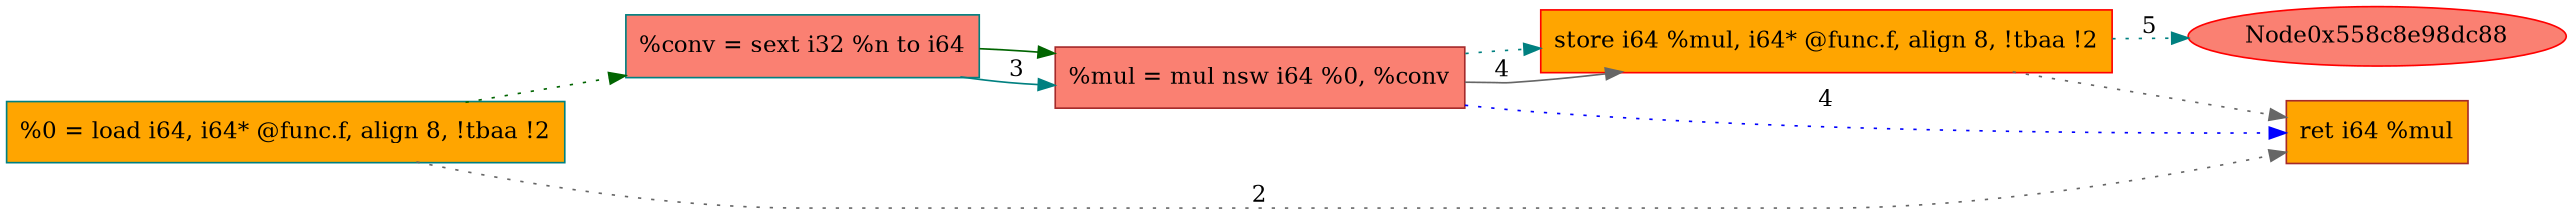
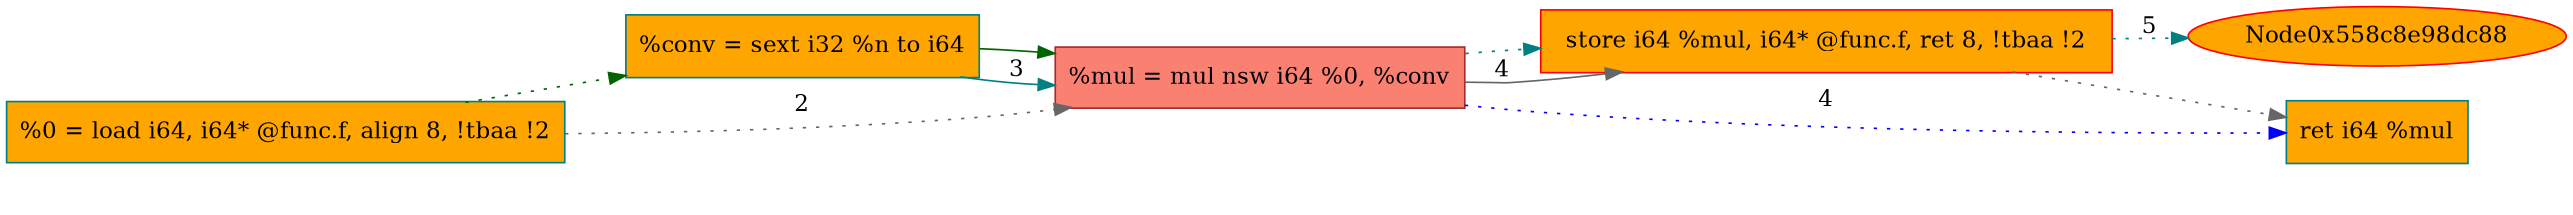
  digraph {
    rankdir=LR
    node [color=teal fillcolor=orange shape=record style=filled]
    edge [color=gray40 style=dotted]
    n1 [label="  %0 = load i64, i64* @func.f, align 8, !tbaa !2"]
-   n2 [fillcolor=salmon label="  %conv = sext i32 %n to i64"]
+   n2 [label="  %conv = sext i32 %n to i64"]
    n3 [color=brown fillcolor=salmon label="  %mul = mul nsw i64 %0, %conv"]
-   n4 [color=red label="  store i64 %mul, i64* @func.f, align 8, !tbaa !2"]
-   n5 [color=brown label="  ret i64 %mul"]
-   Node0x558c8e98dc88 [color=red fillcolor=salmon shape=""]
+   n4 [color=red label="store i64 %mul, i64* @func.f, ret 8, !tbaa !2"]
+   n5 [label="  ret i64 %mul"]
+   Node0x558c8e98dc88 [color=red shape=""]
    n1 -> n2 [color=darkgreen]
-   n1 -> n5 [label=2]
+   n1 -> n3 [label=2]
    n2 -> n3 [color=darkgreen style=solid]
    n2 -> n3 [color=teal label=3 style=solid]
    n3 -> n4 [color=teal]
    n3 -> n4 [label=4 style=solid]
    n3 -> n5 [color=blue label=4]
    n4 -> n5
    n4 -> Node0x558c8e98dc88 [color=teal label=5]
  }
